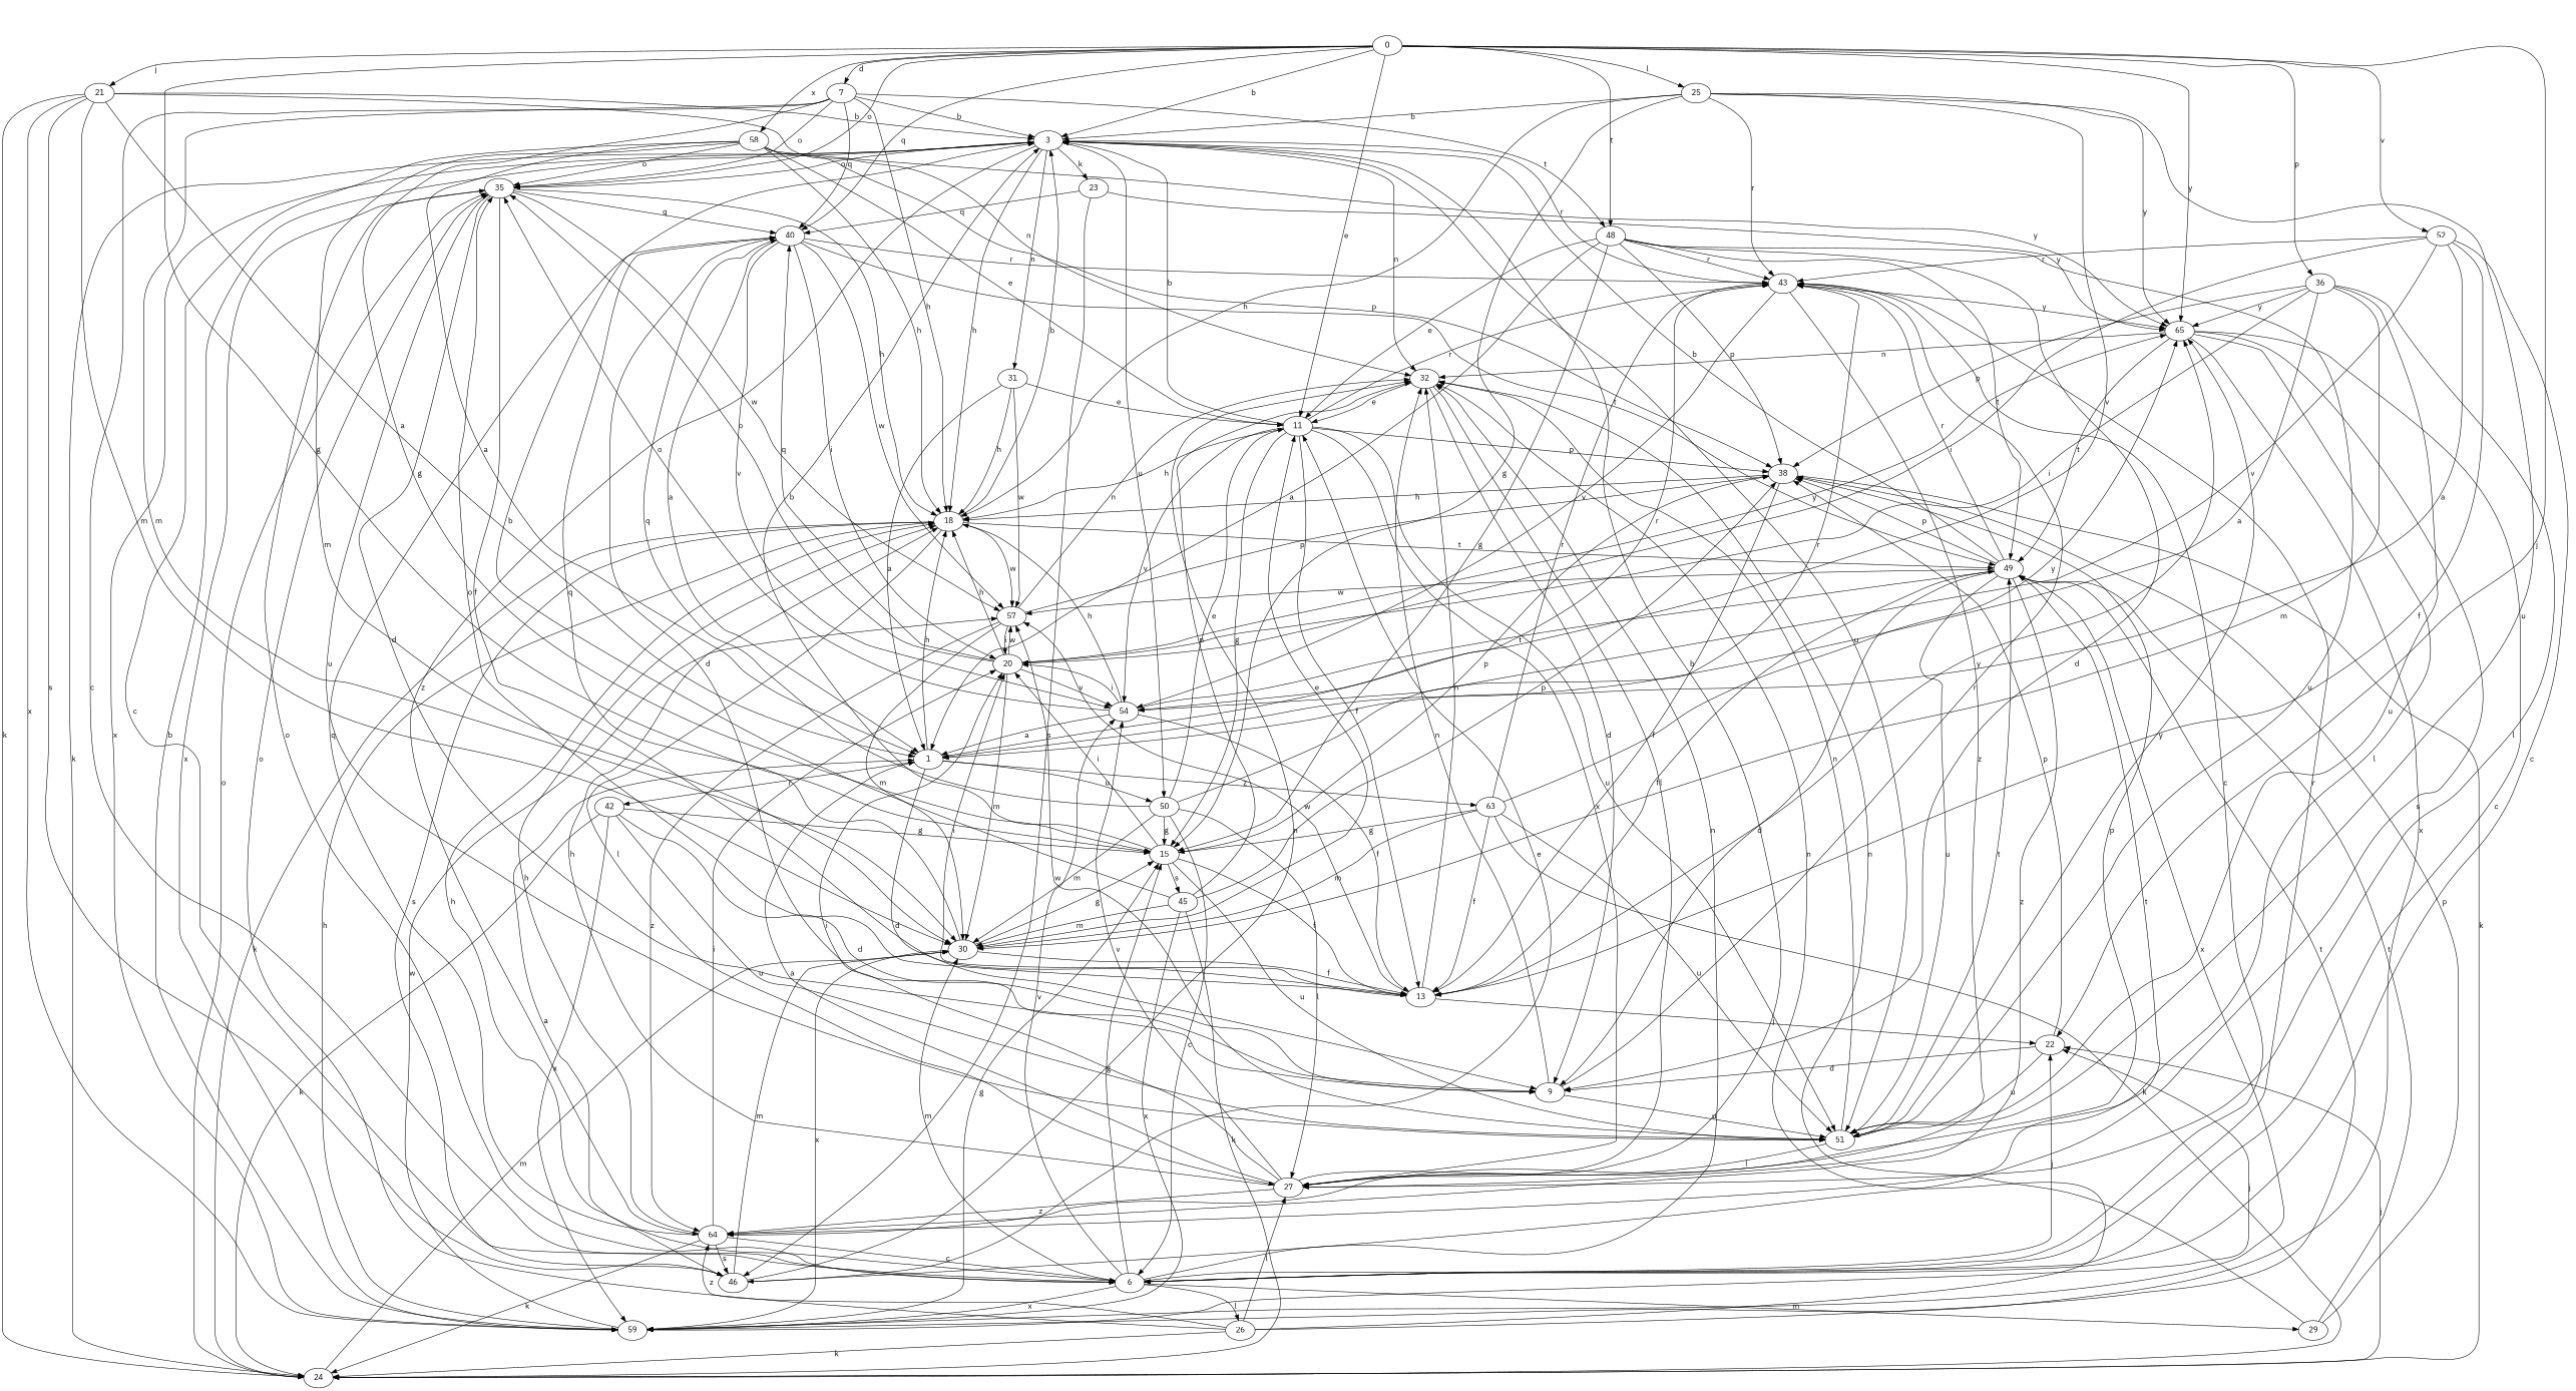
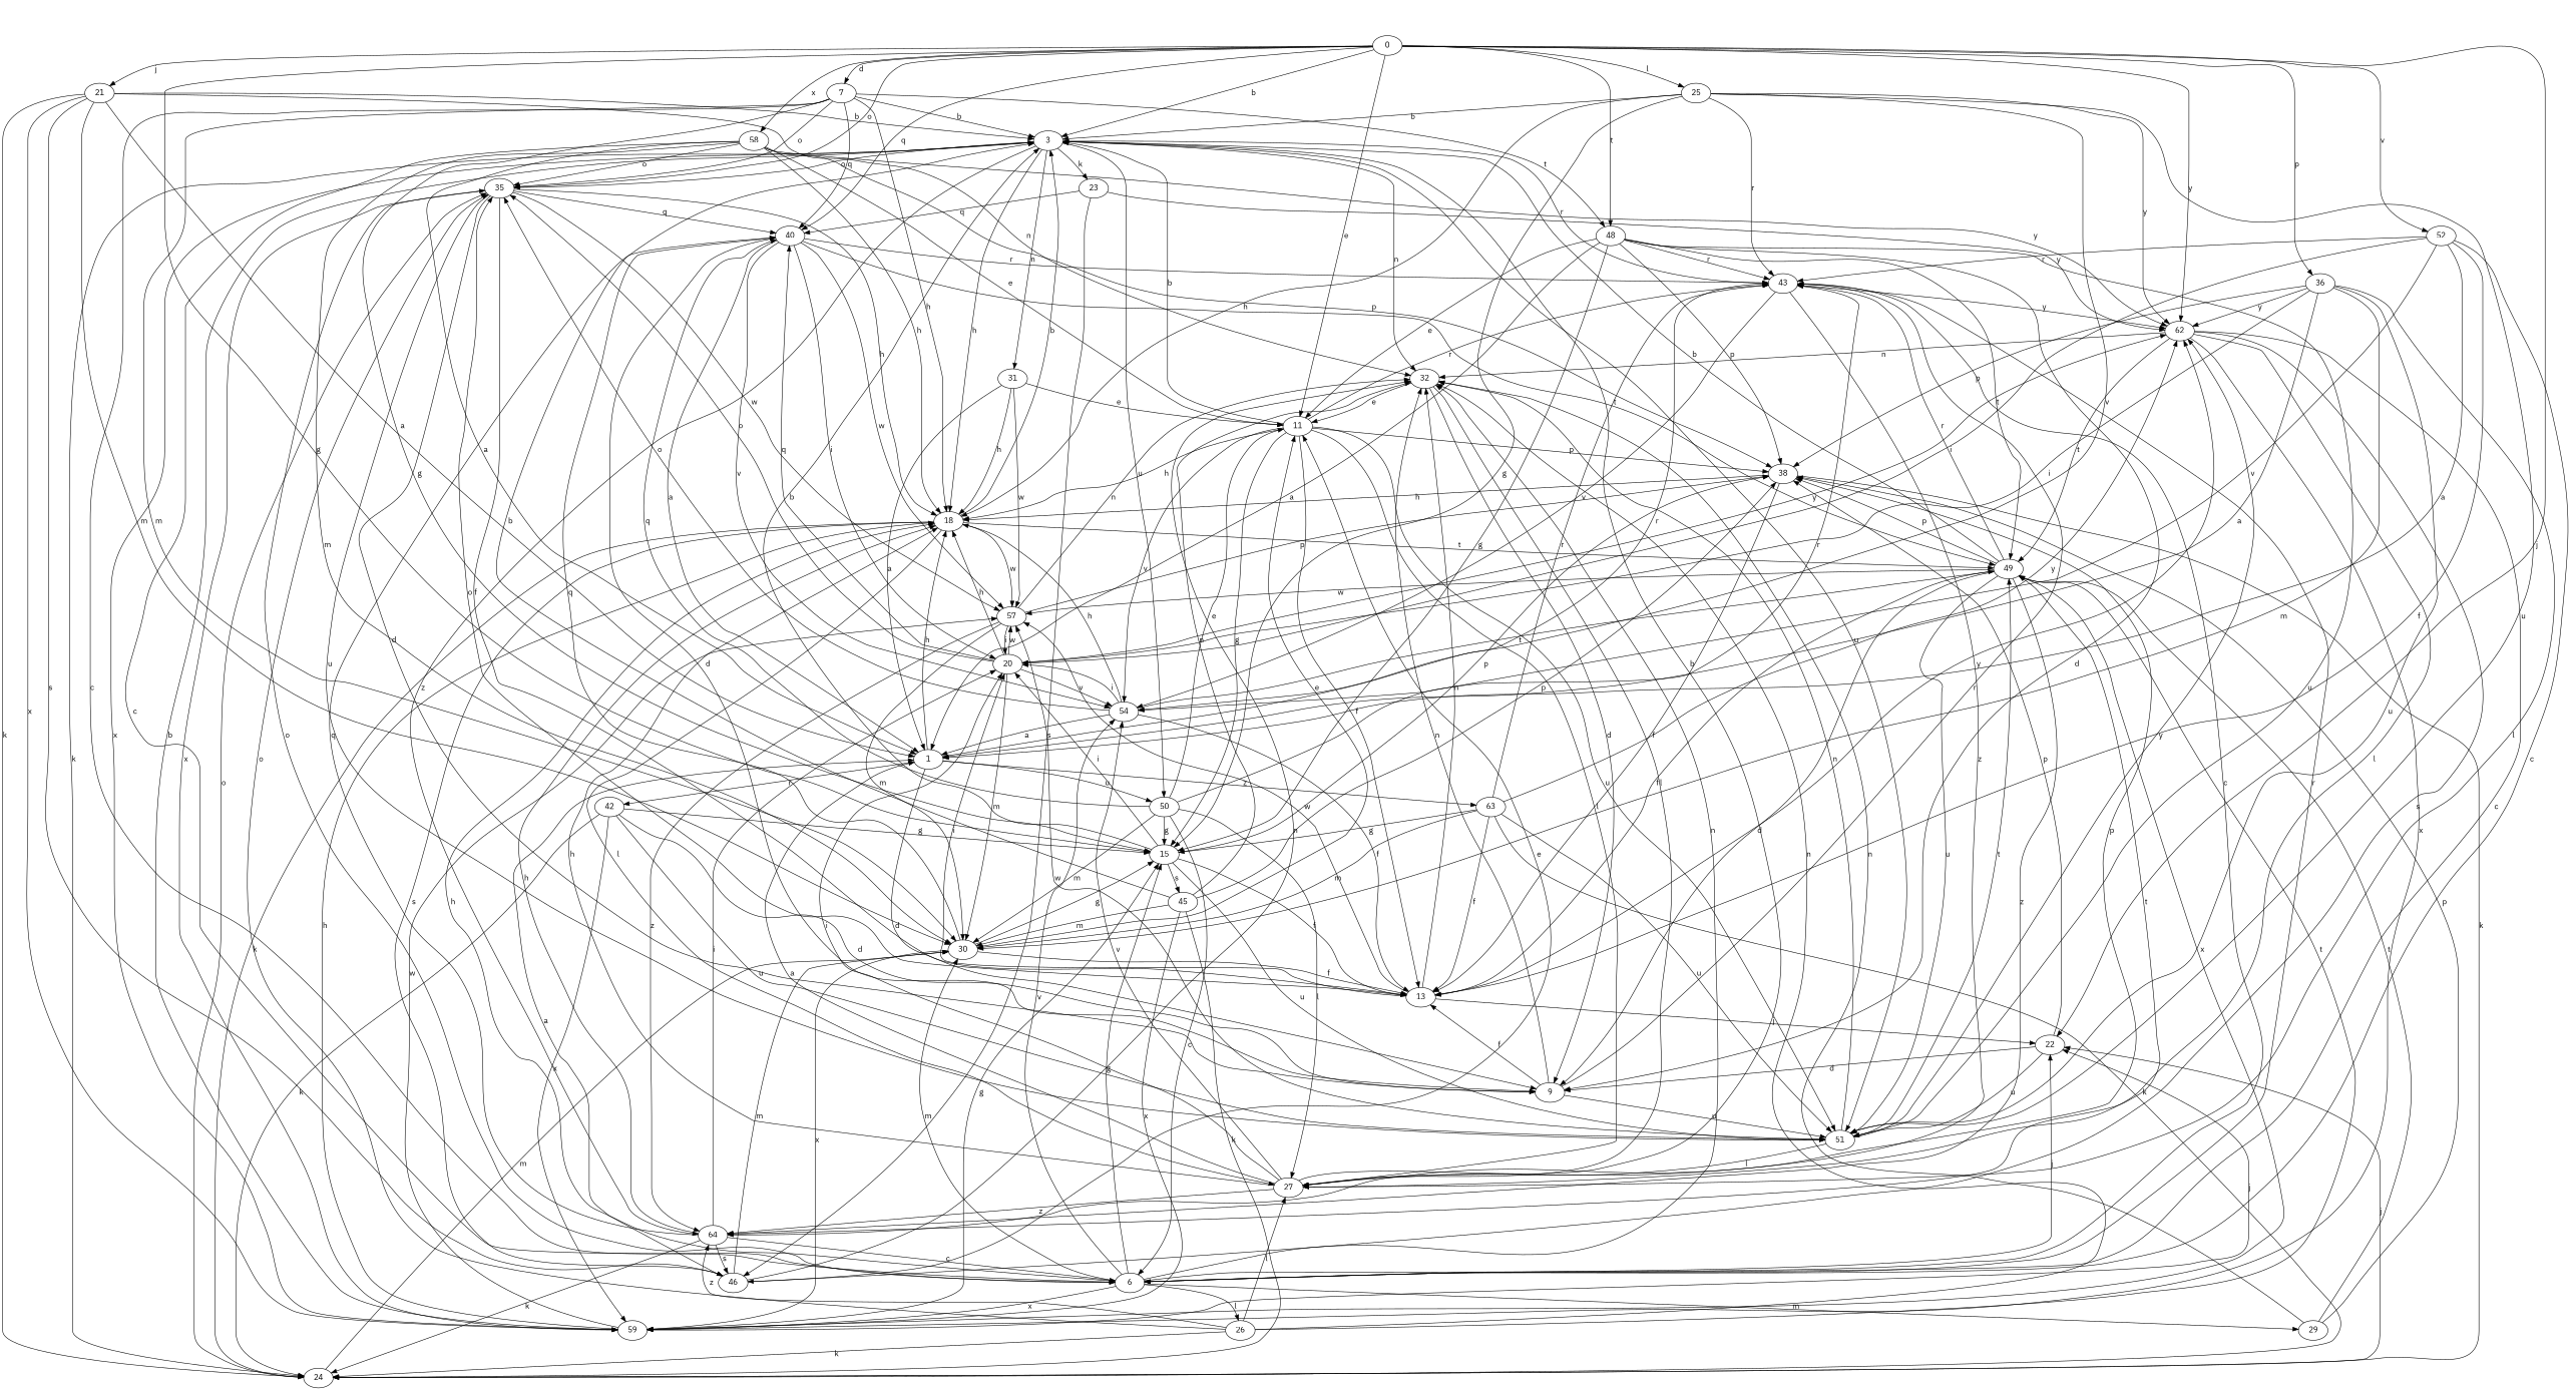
  strict digraph {
    fontname="IBM Plex Sans"
    node [fontname="IBM Plex Sans"]
    edge [fontname="IBM Plex Sans"]
    0
    3
    7
    11
    15
    21
    22
    25
    35
    36
    40
    48
    52
    58
-   62 [label=65]
+   62
    18
    43
    50
    23
    24
    31
    32
    51
    59
    64
    6
    30
    54
    13
    27
    38
    20
    45
    1
    46
    9
    57
    49
    42
    63
    26
    29
    0 -> 3 [label=b]
    0 -> 7 [label=d]
    0 -> 11 [label=e]
    0 -> 15 [label=g]
    0 -> 21 [label=j]
    0 -> 22 [label=j]
    0 -> 25 [label=l]
    0 -> 35 [label=o]
    0 -> 36 [label=p]
    0 -> 40 [label=q]
    0 -> 48 [label=t]
    0 -> 52 [label=v]
    0 -> 58 [label=x]
    0 -> 62 [label=y]
    3 -> 35 [label=o]
    3 -> 18 [label=h]
    3 -> 43 [label=r]
    3 -> 50 [label=u]
    3 -> 23 [label=k]
    3 -> 24 [label=k]
    3 -> 31 [label=n]
    3 -> 32 [label=n]
    3 -> 51 [label=u]
    3 -> 59 [label=x]
    3 -> 64 [label=z]
    7 -> 3 [label=b]
    7 -> 15 [label=g]
    7 -> 35 [label=o]
    7 -> 40 [label=q]
    7 -> 48 [label=t]
    7 -> 18 [label=h]
    7 -> 6 [label=c]
    7 -> 30 [label=m]
    11 -> 3 [label=b]
    11 -> 15 [label=g]
    11 -> 18 [label=h]
    11 -> 43 [label=r]
    11 -> 51 [label=u]
    11 -> 54 [label=v]
    11 -> 13 [label=f]
-   11 -> 27 [label=x]
+   11 -> 27 [label=l]
    11 -> 38 [label=p]
    15 -> 3 [label=b]
    15 -> 51 [label=u]
    15 -> 13 [label=f]
    15 -> 38 [label=p]
    15 -> 20 [label=i]
    15 -> 45 [label=s]
    21 -> 3 [label=b]
    21 -> 24 [label=k]
    21 -> 32 [label=n]
    21 -> 59 [label=x]
    21 -> 30 [label=m]
    21 -> 1 [label=a]
    21 -> 46 [label=s]
    22 -> 51 [label=u]
    22 -> 38 [label=p]
    22 -> 9 [label=d]
    25 -> 3 [label=b]
    25 -> 15 [label=g]
    25 -> 62 [label=y]
    25 -> 18 [label=h]
    25 -> 43 [label=r]
    25 -> 51 [label=u]
    25 -> 54 [label=v]
    35 -> 40 [label=q]
    35 -> 18 [label=h]
    35 -> 51 [label=u]
    35 -> 59 [label=x]
    35 -> 13 [label=f]
    35 -> 9 [label=d]
    35 -> 57 [label=w]
    36 -> 62 [label=y]
    36 -> 51 [label=u]
    36 -> 30 [label=m]
    36 -> 27 [label=l]
    36 -> 38 [label=p]
    36 -> 20 [label=i]
    36 -> 1 [label=a]
    40 -> 43 [label=r]
    40 -> 54 [label=v]
    40 -> 20 [label=i]
    40 -> 1 [label=a]
    40 -> 9 [label=d]
    40 -> 57 [label=w]
    40 -> 49 [label=t]
    48 -> 11 [label=e]
    48 -> 15 [label=g]
    48 -> 43 [label=r]
    48 -> 51 [label=u]
    48 -> 38 [label=p]
    48 -> 1 [label=a]
    48 -> 9 [label=d]
    48 -> 49 [label=t]
    52 -> 43 [label=r]
    52 -> 6 [label=c]
    52 -> 54 [label=v]
    52 -> 13 [label=f]
    52 -> 20 [label=i]
    52 -> 1 [label=a]
    58 -> 11 [label=e]
    58 -> 35 [label=o]
    58 -> 62 [label=y]
    58 -> 18 [label=h]
    58 -> 6 [label=c]
    58 -> 30 [label=m]
    58 -> 38 [label=p]
    58 -> 1 [label=a]
    62 -> 32 [label=n]
    62 -> 59 [label=x]
    62 -> 6 [label=c]
    62 -> 27 [label=l]
    62 -> 46 [label=s]
    62 -> 49 [label=t]
    18 -> 3 [label=b]
    18 -> 24 [label=k]
    18 -> 27 [label=l]
    18 -> 46 [label=s]
    18 -> 57 [label=w]
    18 -> 49 [label=t]
    43 -> 62 [label=y]
    43 -> 64 [label=z]
    43 -> 6 [label=c]
    43 -> 54 [label=v]
    50 -> 11 [label=e]
    50 -> 15 [label=g]
    50 -> 40 [label=q]
    50 -> 43 [label=r]
    50 -> 6 [label=c]
    50 -> 30 [label=m]
    50 -> 27 [label=l]
    23 -> 40 [label=q]
    23 -> 62 [label=y]
    23 -> 46 [label=s]
    24 -> 22 [label=j]
    24 -> 35 [label=o]
    24 -> 30 [label=m]
    31 -> 11 [label=e]
    31 -> 18 [label=h]
    31 -> 1 [label=a]
    31 -> 57 [label=w]
    32 -> 11 [label=e]
    32 -> 27 [label=l]
    32 -> 9 [label=d]
    51 -> 62 [label=y]
    51 -> 32 [label=n]
    51 -> 27 [label=l]
    51 -> 57 [label=w]
    51 -> 49 [label=t]
    59 -> 3 [label=b]
    59 -> 15 [label=g]
    59 -> 22 [label=j]
    59 -> 18 [label=h]
    59 -> 57 [label=w]
    64 -> 40 [label=q]
    64 -> 18 [label=h]
    64 -> 24 [label=k]
    64 -> 6 [label=c]
    64 -> 20 [label=i]
    64 -> 46 [label=s]
    64 -> 49 [label=t]
    6 -> 15 [label=g]
    6 -> 22 [label=j]
    6 -> 35 [label=o]
    6 -> 18 [label=h]
    6 -> 43 [label=r]
    6 -> 32 [label=n]
    6 -> 59 [label=x]
    6 -> 30 [label=m]
    6 -> 54 [label=v]
    6 -> 26 [label=l]
    6 -> 29 [label=m]
    30 -> 11 [label=e]
    30 -> 15 [label=g]
    30 -> 40 [label=q]
    30 -> 59 [label=x]
    30 -> 13 [label=f]
    54 -> 35 [label=o]
    54 -> 18 [label=h]
    54 -> 13 [label=f]
    54 -> 20 [label=i]
    54 -> 1 [label=a]
    54 -> 49 [label=t]
    13 -> 22 [label=j]
    13 -> 35 [label=o]
    13 -> 62 [label=y]
    13 -> 32 [label=n]
    13 -> 20 [label=i]
    13 -> 57 [label=w]
    27 -> 3 [label=b]
    27 -> 18 [label=h]
    27 -> 64 [label=z]
    27 -> 54 [label=v]
    27 -> 38 [label=p]
    27 -> 20 [label=i]
    27 -> 1 [label=a]
    38 -> 18 [label=h]
    38 -> 24 [label=k]
    38 -> 13 [label=f]
    20 -> 35 [label=o]
    20 -> 40 [label=q]
    20 -> 62 [label=y]
    20 -> 18 [label=h]
    20 -> 30 [label=m]
    20 -> 54 [label=v]
    20 -> 57 [label=w]
    45 -> 3 [label=b]
    45 -> 24 [label=k]
    45 -> 32 [label=n]
    45 -> 59 [label=x]
    45 -> 30 [label=m]
    45 -> 38 [label=p]
    1 -> 18 [label=h]
    1 -> 43 [label=r]
    1 -> 50 [label=u]
    1 -> 9 [label=d]
    1 -> 42 [label=r]
    1 -> 63 [label=z]
    46 -> 11 [label=e]
    46 -> 32 [label=n]
    46 -> 30 [label=m]
    46 -> 1 [label=a]
    9 -> 43 [label=r]
    9 -> 32 [label=n]
    9 -> 51 [label=u]
+   9 -> 13 [label=f]
    57 -> 32 [label=n]
    57 -> 64 [label=z]
    57 -> 30 [label=m]
    57 -> 38 [label=p]
    57 -> 20 [label=i]
    49 -> 3 [label=b]
    49 -> 43 [label=r]
    49 -> 51 [label=u]
    49 -> 59 [label=x]
    49 -> 64 [label=z]
    49 -> 13 [label=f]
    49 -> 38 [label=p]
    49 -> 9 [label=d]
    49 -> 57 [label=w]
    42 -> 15 [label=g]
    42 -> 24 [label=k]
    42 -> 51 [label=u]
    42 -> 59 [label=x]
    42 -> 9 [label=d]
    63 -> 15 [label=g]
    63 -> 62 [label=y]
    63 -> 43 [label=r]
    63 -> 24 [label=k]
    63 -> 51 [label=u]
    63 -> 30 [label=m]
    63 -> 13 [label=f]
    26 -> 35 [label=o]
    26 -> 24 [label=k]
    26 -> 32 [label=n]
    26 -> 64 [label=z]
    26 -> 27 [label=l]
    26 -> 49 [label=t]
    29 -> 32 [label=n]
    29 -> 38 [label=p]
    29 -> 49 [label=t]
  }
